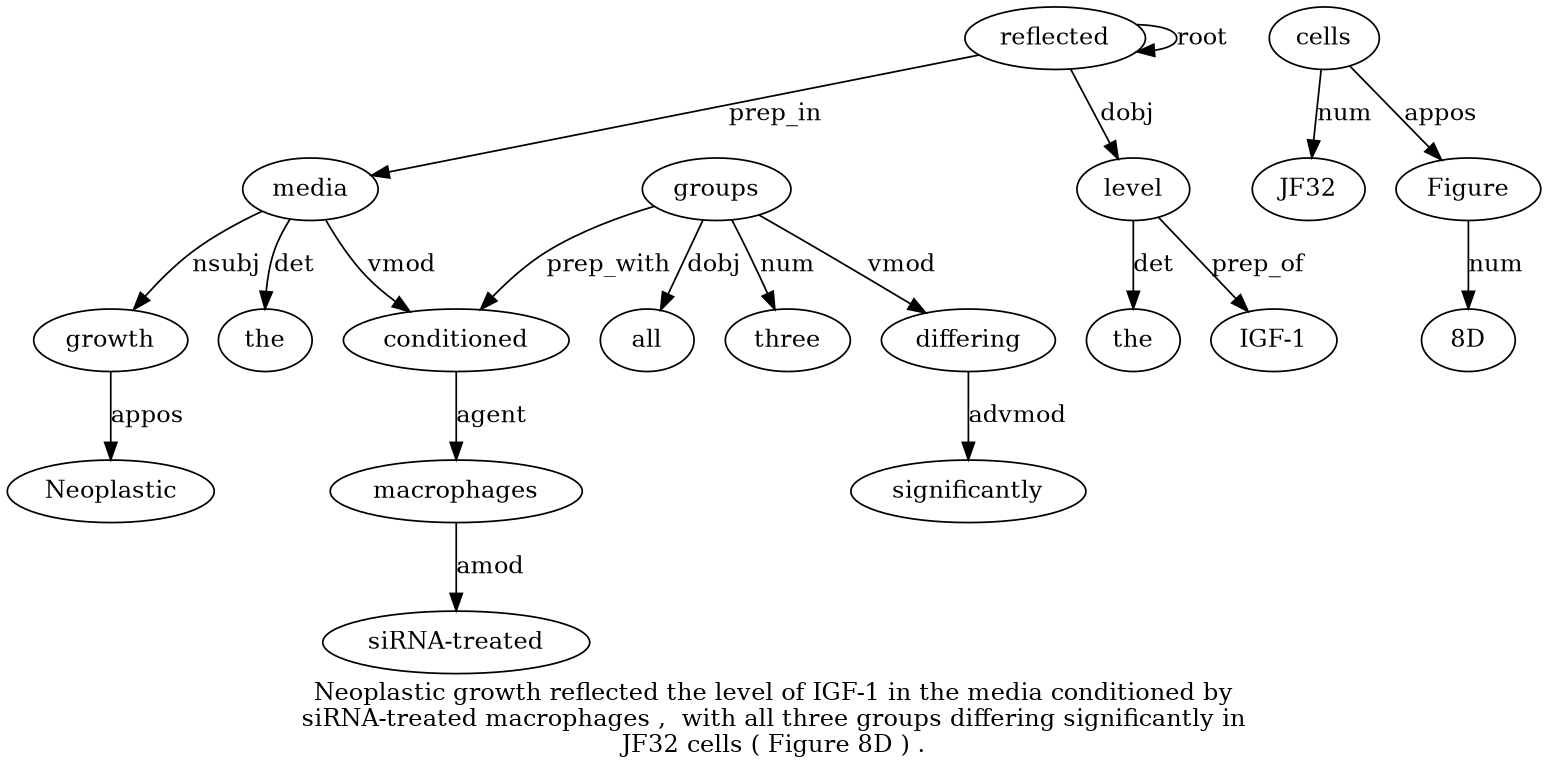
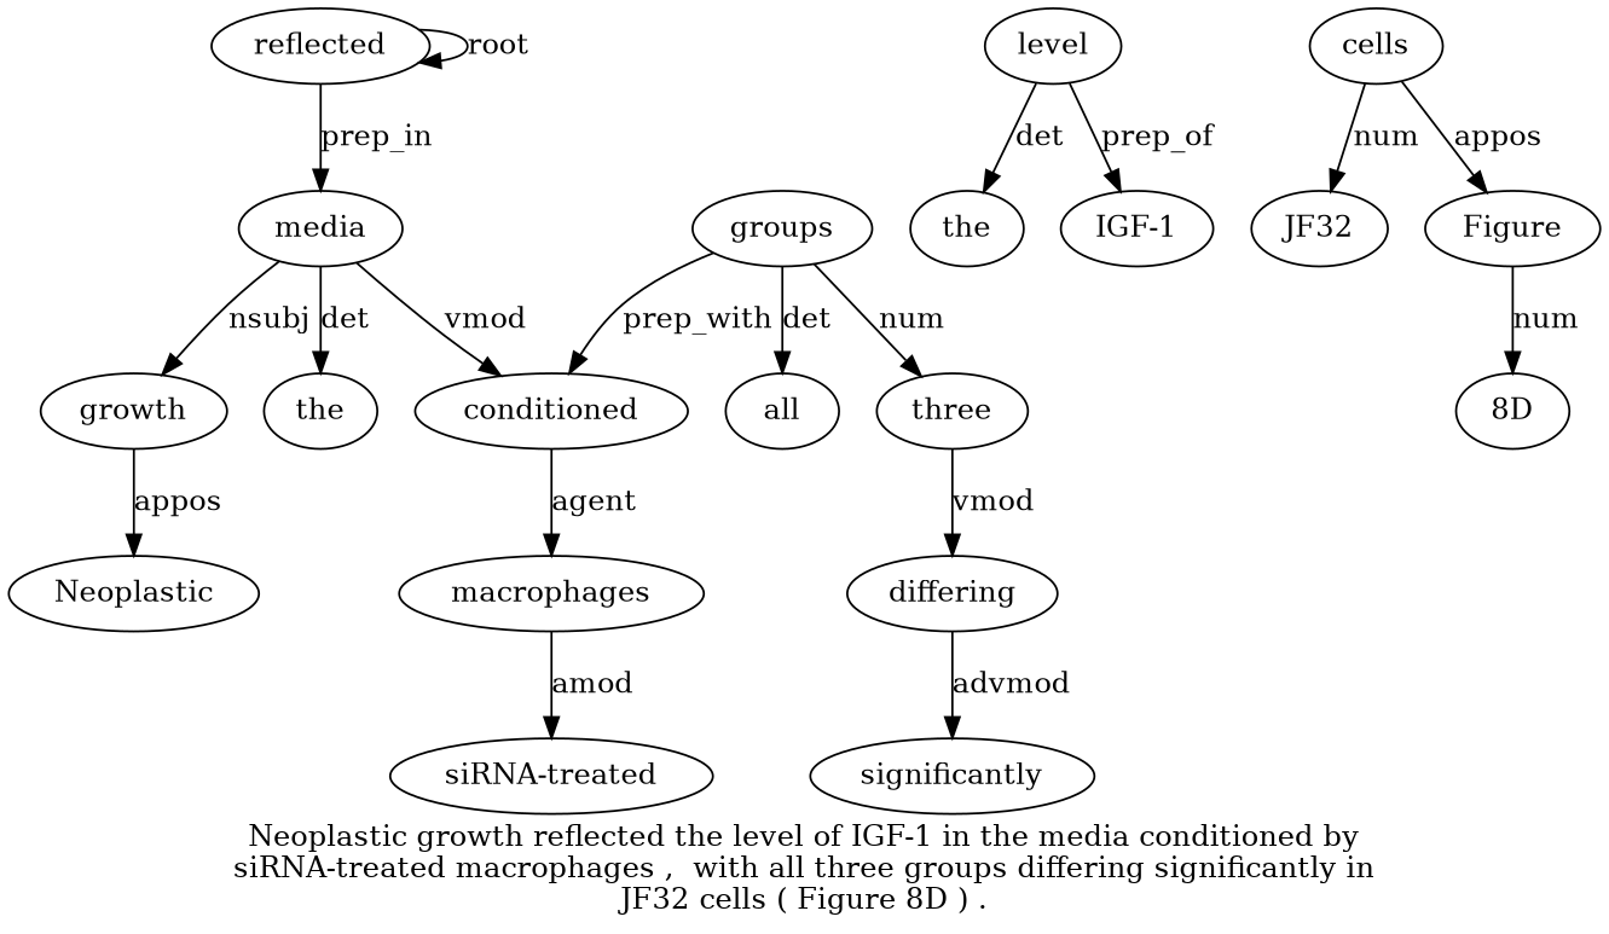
  digraph {
    label="Neoplastic growth reflected the level of IGF-1 in the media conditioned by\nsiRNA-treated macrophages ,  with all three groups differing significantly in\nJF32 cells ( Figure 8D ) ."
    node [fillcolor=white style=filled]
    n1 [label=growth]
    n2 [label=Neoplastic]
    n3 [label=reflected]
    n4 [label=level]
    n5 [label=media]
    n6 [label=the]
    n7 [label="IGF-1"]
    n8 [label=the]
    n9 [label=conditioned]
    n10 [label=macrophages]
    n11 [label="siRNA-treated"]
    n12 [label=groups]
    n13 [label=all]
    n14 [label=three]
    n15 [label=differing]
    n16 [label=significantly]
    n17 [label=cells]
    n18 [label=JF32]
    n19 [label=Figure]
    n20 [label="8D"]
    n1 -> n2 [label=appos]
    n3 -> n3 [label=root]
-   n3 -> n4 [label=dobj]
    n3 -> n5 [label=prep_in]
    n4 -> n6 [label=det]
    n4 -> n7 [label=prep_of]
    n5 -> n1 [label=nsubj]
    n5 -> n8 [label=det]
    n5 -> n9 [label=vmod]
    n9 -> n10 [label=agent]
    n10 -> n11 [label=amod]
    n12 -> n9 [label=prep_with]
-   n12 -> n13 [label=dobj]
+   n12 -> n13 [label=det]
    n12 -> n14 [label=num]
-   n12 -> n15 [label=vmod]
+   n14 -> n15 [label=vmod]
    n15 -> n16 [label=advmod]
    n17 -> n18 [label=num]
    n17 -> n19 [label=appos]
    n19 -> n20 [label=num]
  }
